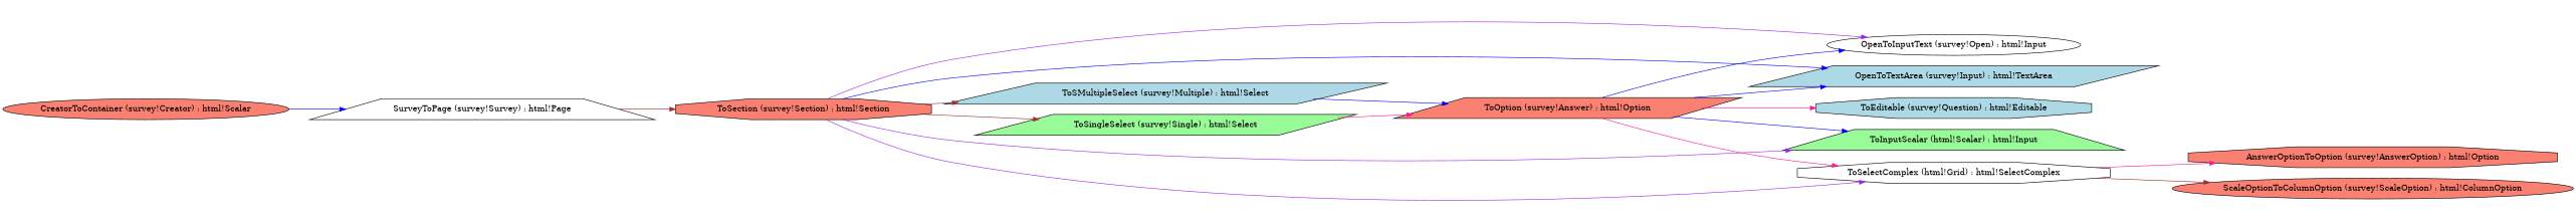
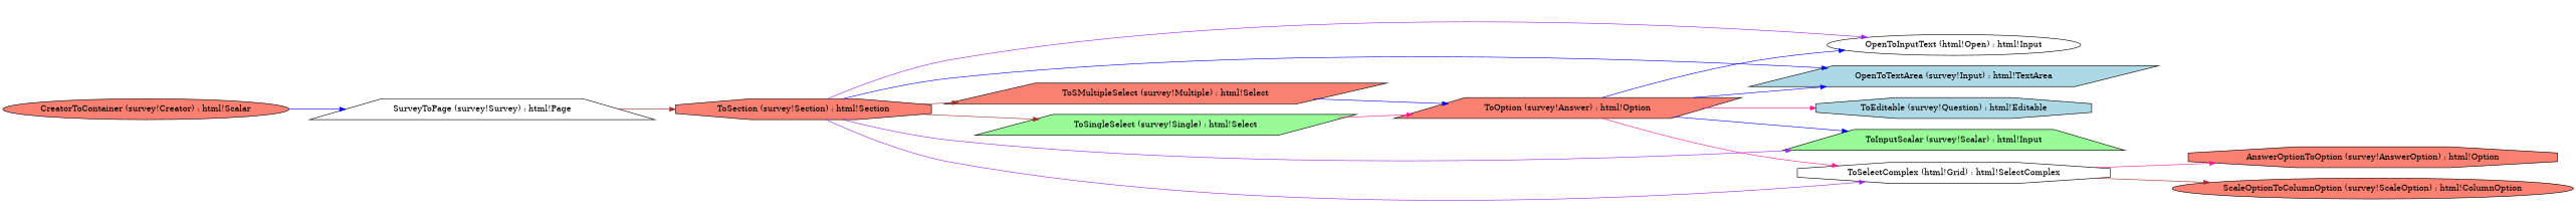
  strict digraph {
    rankdir=LR
    node [fillcolor=salmon shape=octagon style=filled]
    edge [color=blue]
    n1 [label="CreatorToContainer (survey!Creator) : html!Scalar" shape=ellipse]
    n2 [fillcolor=white label="SurveyToPage (survey!Survey) : html!Page" shape=trapezium]
    n3 [label="ToSection (survey!Section) : html!Section"]
-   n4 [fillcolor=white label="OpenToInputText (survey!Open) : html!Input" shape=ellipse]
+   n4 [fillcolor=white label="OpenToInputText (html!Open) : html!Input" shape=ellipse]
    n5 [fillcolor=lightblue label="OpenToTextArea (survey!Input) : html!TextArea" shape=parallelogram]
-   n6 [fillcolor=palegreen label="ToInputScalar (html!Scalar) : html!Input" shape=trapezium]
+   n6 [fillcolor=palegreen label="ToInputScalar (survey!Scalar) : html!Input" shape=trapezium]
    n7 [fillcolor=palegreen label="ToSingleSelect (survey!Single) : html!Select" shape=parallelogram]
-   n8 [fillcolor=lightblue label="ToSMultipleSelect (survey!Multiple) : html!Select" shape=parallelogram]
+   n8 [label="ToSMultipleSelect (survey!Multiple) : html!Select" shape=parallelogram]
    n9 [fillcolor=white label="ToSelectComplex (html!Grid) : html!SelectComplex"]
    n10 [fillcolor=lightblue label="ToEditable (survey!Question) : html!Editable"]
    n11 [label="ToOption (survey!Answer) : html!Option" shape=parallelogram]
    n12 [label="AnswerOptionToOption (survey!AnswerOption) : html!Option"]
    n13 [label="ScaleOptionToColumnOption (survey!ScaleOption) : html!ColumnOption" shape=ellipse]
    n1 -> n2
    n2 -> n3 [color=brown]
    n3 -> n4 [color=purple]
    n3 -> n5
    n3 -> n6 [color=purple]
    n3 -> n7 [color=brown]
    n3 -> n8 [color=brown]
    n3 -> n9 [color=purple]
    n7 -> n11 [color=deeppink]
    n8 -> n11
    n9 -> n12 [color=deeppink]
    n9 -> n13 [color=brown]
    n11 -> n4
    n11 -> n5
    n11 -> n6
    n11 -> n9 [color=deeppink]
    n11 -> n10 [color=deeppink]
  }
